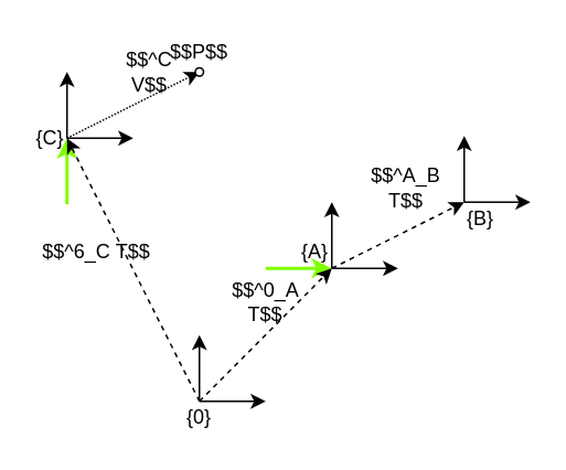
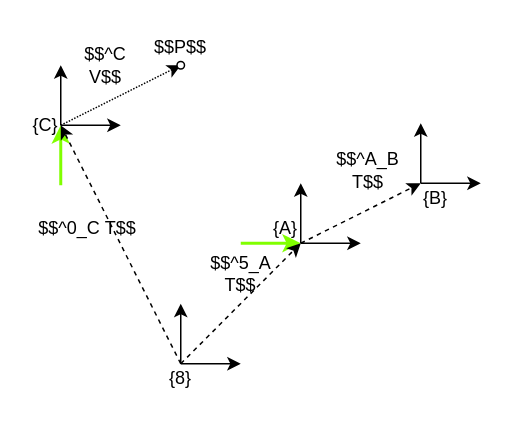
  <mxCell id="0" />
  <mxCell id="1" parent="0" />
  <mxCell id="2" value="" style="endArrow=classic;html=1;rounded=0;strokeColor=#80FF00;strokeWidth=2;" parent="1" edge="1"><mxGeometry width="50" height="50" relative="1" as="geometry"><mxPoint x="160" y="161.67" as="sourcePoint" /><mxPoint x="200" y="161.67" as="targetPoint" /></mxGeometry></mxCell>
  <mxCell id="3" value="" style="endArrow=classic;html=1;rounded=0;strokeColor=#80FF00;strokeWidth=2;" parent="1" edge="1"><mxGeometry width="50" height="50" relative="1" as="geometry"><mxPoint x="40" y="123" as="sourcePoint" /><mxPoint x="40" y="83" as="targetPoint" /></mxGeometry></mxCell>
  <mxCell id="4" value="" style="endArrow=classic;html=1;rounded=0;" parent="1" edge="1"><mxGeometry width="50" height="50" relative="1" as="geometry"><mxPoint x="120" y="242" as="sourcePoint" /><mxPoint x="120" y="202" as="targetPoint" /></mxGeometry></mxCell>
  <mxCell id="5" value="" style="endArrow=classic;html=1;rounded=0;" parent="1" edge="1"><mxGeometry width="50" height="50" relative="1" as="geometry"><mxPoint x="120" y="242" as="sourcePoint" /><mxPoint x="160" y="242" as="targetPoint" /></mxGeometry></mxCell>
  <mxCell id="6" value="" style="endArrow=classic;html=1;rounded=0;" parent="1" edge="1"><mxGeometry width="50" height="50" relative="1" as="geometry"><mxPoint x="200" y="161.67" as="sourcePoint" /><mxPoint x="200" y="121.67" as="targetPoint" /></mxGeometry></mxCell>
  <mxCell id="7" value="" style="endArrow=classic;html=1;rounded=0;" parent="1" edge="1"><mxGeometry width="50" height="50" relative="1" as="geometry"><mxPoint x="200" y="161.67" as="sourcePoint" /><mxPoint x="240" y="161.67" as="targetPoint" /></mxGeometry></mxCell>
  <mxCell id="8" value="" style="endArrow=classic;html=1;rounded=0;" parent="1" edge="1"><mxGeometry width="50" height="50" relative="1" as="geometry"><mxPoint x="280" y="121.67" as="sourcePoint" /><mxPoint x="280" y="81.67" as="targetPoint" /></mxGeometry></mxCell>
  <mxCell id="9" value="" style="endArrow=classic;html=1;rounded=0;" parent="1" edge="1"><mxGeometry width="50" height="50" relative="1" as="geometry"><mxPoint x="280" y="121.67" as="sourcePoint" /><mxPoint x="320" y="121.67" as="targetPoint" /></mxGeometry></mxCell>
  <mxCell id="10" value="" style="endArrow=classic;html=1;rounded=0;exitX=1;exitY=0.5;exitDx=0;exitDy=0;" parent="1" source="18" edge="1"><mxGeometry width="50" height="50" relative="1" as="geometry"><mxPoint x="40" y="83" as="sourcePoint" /><mxPoint x="40" y="43" as="targetPoint" /></mxGeometry></mxCell>
  <mxCell id="11" value="" style="endArrow=classic;html=1;rounded=0;" parent="1" edge="1"><mxGeometry width="50" height="50" relative="1" as="geometry"><mxPoint x="40" y="83" as="sourcePoint" /><mxPoint x="80" y="83" as="targetPoint" /></mxGeometry></mxCell>
  <mxCell id="12" value="" style="endArrow=classic;html=1;rounded=0;dashed=1;entryX=1;entryY=1;entryDx=0;entryDy=0;" parent="1" target="16" edge="1"><mxGeometry width="50" height="50" relative="1" as="geometry"><mxPoint x="120" y="242" as="sourcePoint" /><mxPoint x="160" y="162" as="targetPoint" /></mxGeometry></mxCell>
  <mxCell id="13" value="" style="endArrow=classic;html=1;rounded=0;dashed=1;entryX=0;entryY=0;entryDx=0;entryDy=0;" parent="1" target="17" edge="1"><mxGeometry width="50" height="50" relative="1" as="geometry"><mxPoint x="200" y="161.67" as="sourcePoint" /><mxPoint x="240" y="42.67" as="targetPoint" /></mxGeometry></mxCell>
  <mxCell id="14" value="" style="endArrow=classic;html=1;rounded=0;dashed=1;entryX=1;entryY=0.5;entryDx=0;entryDy=0;" parent="1" target="18" edge="1"><mxGeometry width="50" height="50" relative="1" as="geometry"><mxPoint x="120" y="242" as="sourcePoint" /><mxPoint x="40" y="122" as="targetPoint" /></mxGeometry></mxCell>
- <mxCell id="15" value="{0}" style="text;html=1;strokeColor=none;fillColor=none;align=center;verticalAlign=middle;whiteSpace=wrap;rounded=0;" parent="1" vertex="1"><mxGeometry x="110" y="242" width="20" height="20" as="geometry" /></mxCell>
+ <mxCell id="15" value="{8}" style="text;html=1;strokeColor=none;fillColor=none;align=center;verticalAlign=middle;whiteSpace=wrap;rounded=0;" parent="1" vertex="1"><mxGeometry x="110" y="242" width="20" height="20" as="geometry" /></mxCell>
  <mxCell id="16" value="{A}" style="text;html=1;strokeColor=none;fillColor=none;align=center;verticalAlign=middle;whiteSpace=wrap;rounded=0;" parent="1" vertex="1"><mxGeometry x="180" y="141.67" width="20" height="20" as="geometry" /></mxCell>
  <mxCell id="17" value="{B}" style="text;html=1;strokeColor=none;fillColor=none;align=center;verticalAlign=middle;whiteSpace=wrap;rounded=0;" parent="1" vertex="1"><mxGeometry x="280" y="121.67" width="20" height="20" as="geometry" /></mxCell>
  <mxCell id="18" value="{C}" style="text;html=1;strokeColor=none;fillColor=none;align=center;verticalAlign=middle;whiteSpace=wrap;rounded=0;" parent="1" vertex="1"><mxGeometry x="20" y="73" width="20" height="20" as="geometry" /></mxCell>
- <mxCell id="19" value="$$^0_A T$$" style="text;html=1;strokeColor=none;fillColor=none;align=center;verticalAlign=middle;whiteSpace=wrap;rounded=0;" parent="1" vertex="1"><mxGeometry x="150" y="172" width="20" height="20" as="geometry" /></mxCell>
+ <mxCell id="19" value="$$^5_A T$$" style="text;html=1;strokeColor=none;fillColor=none;align=center;verticalAlign=middle;whiteSpace=wrap;rounded=0;" parent="1" vertex="1"><mxGeometry x="150" y="172" width="20" height="20" as="geometry" /></mxCell>
  <mxCell id="20" value="$$^A_B T$$" style="text;html=1;strokeColor=none;fillColor=none;align=center;verticalAlign=middle;whiteSpace=wrap;rounded=0;" parent="1" vertex="1"><mxGeometry x="235" y="102.67" width="20" height="20" as="geometry" /></mxCell>
- <mxCell id="21" value="$$^6_C&amp;nbsp;T$$" style="text;html=1;strokeColor=none;fillColor=none;align=center;verticalAlign=middle;whiteSpace=wrap;rounded=0;" parent="1" vertex="1"><mxGeometry x="48" y="142" width="20" height="20" as="geometry" /></mxCell>
+ <mxCell id="21" value="$$^0_C&amp;nbsp;T$$" style="text;html=1;strokeColor=none;fillColor=none;align=center;verticalAlign=middle;whiteSpace=wrap;rounded=0;" parent="1" vertex="1"><mxGeometry x="48" y="142" width="20" height="20" as="geometry" /></mxCell>
  <mxCell id="22" value="" style="endArrow=classic;html=1;rounded=0;dashed=1;dashPattern=1 1;exitX=1;exitY=0.5;exitDx=0;exitDy=0;" parent="1" source="18" edge="1"><mxGeometry width="50" height="50" relative="1" as="geometry"><mxPoint x="40" y="122" as="sourcePoint" /><mxPoint x="120" y="43" as="targetPoint" /></mxGeometry></mxCell>
- <mxCell id="23" value="$$^C V$$" style="text;html=1;strokeColor=none;fillColor=none;align=center;verticalAlign=middle;whiteSpace=wrap;rounded=0;" parent="1" vertex="1"><mxGeometry x="80" y="33" width="20" height="20" as="geometry" /></mxCell>
+ <mxCell id="23" value="$$^C V$$" style="text;html=1;strokeColor=none;fillColor=none;align=center;verticalAlign=middle;whiteSpace=wrap;rounded=0;" parent="1" vertex="1"><mxGeometry x="60" y="33" width="20" height="20" as="geometry" /></mxCell>
  <mxCell id="24" value="" style="ellipse;whiteSpace=wrap;html=1;aspect=fixed;" parent="1" vertex="1"><mxGeometry x="117.5" y="40.5" width="5" height="5" as="geometry" /></mxCell>
  <mxCell id="25" value="$$P$$" style="text;html=1;strokeColor=none;fillColor=none;align=center;verticalAlign=middle;whiteSpace=wrap;rounded=0;" parent="1" vertex="1"><mxGeometry x="110" y="20.5" width="20" height="20" as="geometry" /></mxCell>
